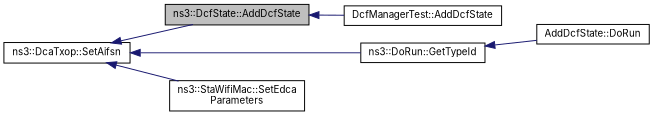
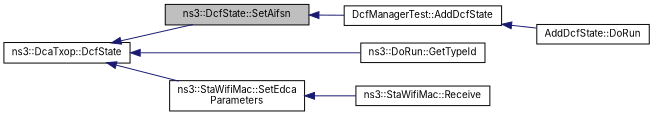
  digraph {
    fontname=Inter
    rankdir=LR
    node [color=black fillcolor=white fontname=Inter fontsize=10 shape=record style=filled]
    edge [color=midnightblue dir=back fontname=Inter fontsize=10 labelfontname=Helvetica labelfontsize=10 style=solid]
-   n1 [fillcolor=grey75 fontcolor=black height=0.2 label="ns3::DcfState::AddDcfState" width=0.4]
+   n1 [fillcolor=grey75 fontcolor=black height=0.2 label="ns3::DcfState::SetAifsn" width=0.4]
    n2 [height=0.2 label="DcfManagerTest::AddDcfState" width=0.4]
-   n3 [height=0.2 label="ns3::DcaTxop::SetAifsn" width=0.4]
+   n3 [height=0.2 label="ns3::DcaTxop::DcfState" width=0.4]
    n4 [height=0.2 label="ns3::DoRun::GetTypeId" width=0.4]
    n5 [height=0.2 label="ns3::StaWifiMac::SetEdca\lParameters" width=0.4]
    n6 [height=0.2 label="AddDcfState::DoRun" width=0.4]
+   n7 [height=0.2 label="ns3::StaWifiMac::Receive" width=0.4]
    n1 -> n2
-   n4 -> n6
+   n2 -> n6
    n3 -> n1
    n3 -> n4
    n3 -> n5
+   n5 -> n7
  }
